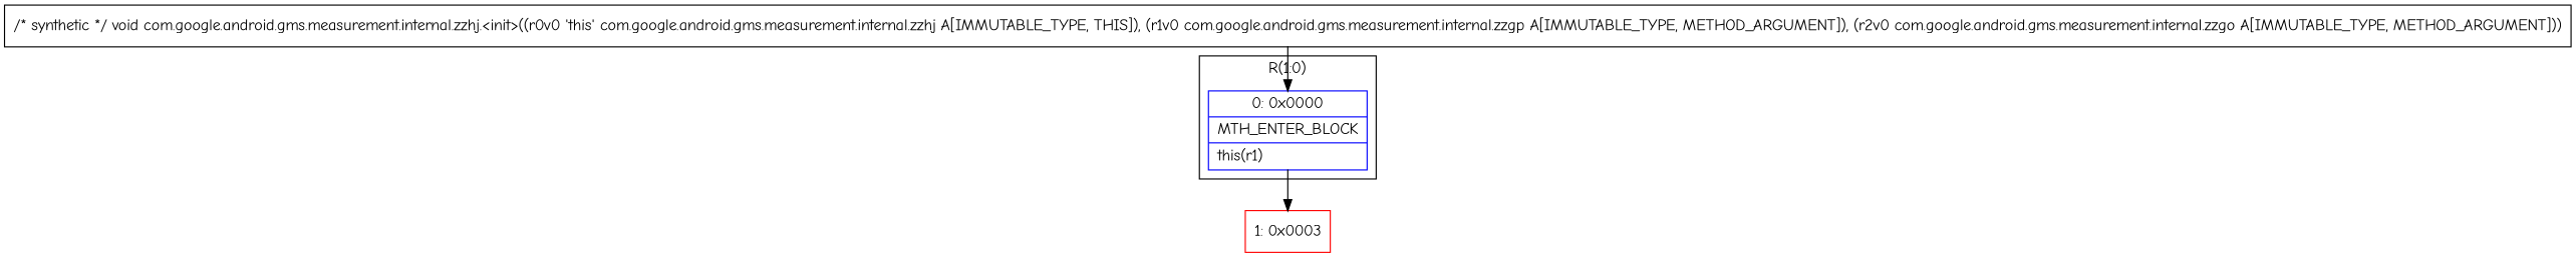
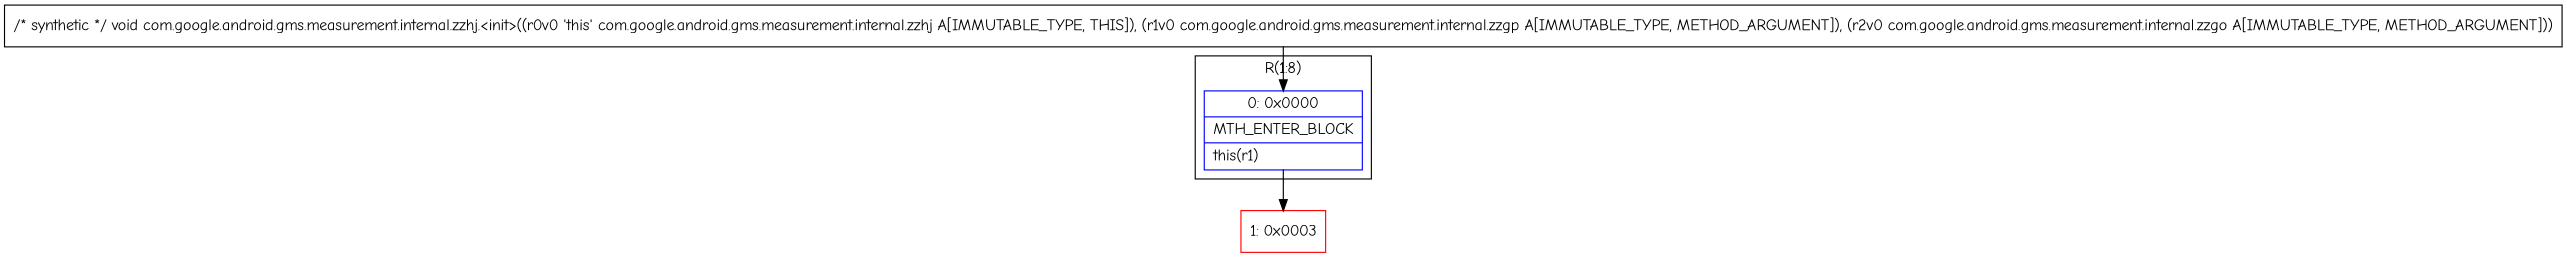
  digraph {
    fontname="Comic Neue"
    node [shape=record fontname="Comic Neue"]
    edge [fontname="Comic Neue"]
    n1 [color=blue label="{0\:\ 0x0000|MTH_ENTER_BLOCK\l|this(r1)\l}"]
    n2 [color=red label="{1\:\ 0x0003}"]
    n3 [label="{\/* synthetic *\/ void com.google.android.gms.measurement.internal.zzhj.\<init\>((r0v0 'this' com.google.android.gms.measurement.internal.zzhj A[IMMUTABLE_TYPE, THIS]), (r1v0 com.google.android.gms.measurement.internal.zzgp A[IMMUTABLE_TYPE, METHOD_ARGUMENT]), (r2v0 com.google.android.gms.measurement.internal.zzgo A[IMMUTABLE_TYPE, METHOD_ARGUMENT])) }"]
    subgraph cluster_1 {
-     label="R(1:0)"
+     label="R(1:8)"
      n1
    }
    n1 -> n2
    n3 -> n1
  }
